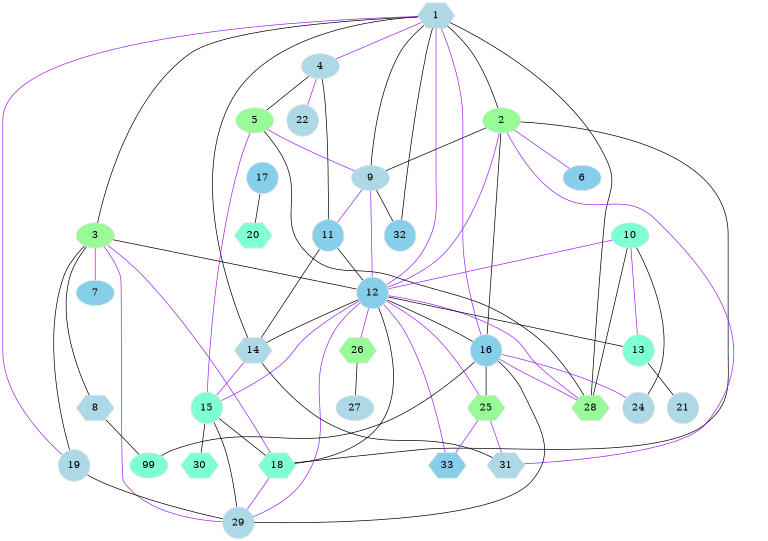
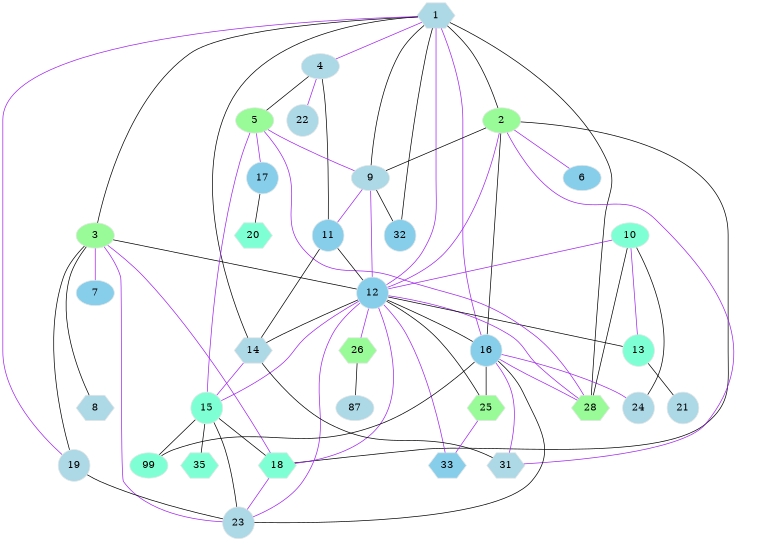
  graph {
    node [color=gray90 fillcolor=lightblue shape=circle style=filled]
    edge [color=black weight=1.0]
    1 [shape=hexagon]
    2 [fillcolor=palegreen shape=ellipse]
    3 [fillcolor=palegreen shape=ellipse]
    4 [shape=ellipse]
    9 [shape=ellipse]
    12 [fillcolor=skyblue]
    14 [shape=hexagon]
    16 [fillcolor=skyblue]
    19
    28 [fillcolor=palegreen shape=hexagon]
    32 [fillcolor=skyblue]
    6 [fillcolor=skyblue shape=ellipse]
    18 [fillcolor=aquamarine shape=hexagon]
    31 [shape=hexagon]
    8 [shape=hexagon]
    7 [fillcolor=skyblue shape=ellipse]
-   23 [label=29]
+   23
    5 [fillcolor=palegreen shape=ellipse]
    11 [fillcolor=skyblue]
    22
    n21 [fillcolor=aquamarine label=99 shape=ellipse]
    10 [fillcolor=aquamarine shape=ellipse]
    13 [fillcolor=aquamarine]
    24
    26 [fillcolor=palegreen shape=hexagon]
    15 [fillcolor=aquamarine]
    25 [fillcolor=palegreen shape=hexagon]
    33 [fillcolor=skyblue shape=hexagon]
-   27 [shape=ellipse]
+   27 [shape=ellipse label=87]
    17 [fillcolor=skyblue]
-   30 [fillcolor=aquamarine shape=hexagon]
+   30 [fillcolor=aquamarine shape=hexagon label=35]
    20 [fillcolor=aquamarine shape=hexagon]
    21
    1 -- 2 [weight=2.0]
    1 -- 3 [weight=2.0]
    1 -- 4 [color=purple weight=2.0]
    1 -- 9
    1 -- 12 [color=purple weight=7.0]
    1 -- 14 [weight=2.0]
    1 -- 16 [color=purple]
    1 -- 19 [color=purple]
    1 -- 28
    1 -- 32
    2 -- 9
    2 -- 12 [color=purple weight=5.0]
    2 -- 16
    2 -- 6 [color=purple]
    2 -- 18 [weight=2.0]
    2 -- 31 [color=purple]
    3 -- 12
    3 -- 19
    3 -- 18 [color=purple]
    3 -- 8
    3 -- 7 [color=purple weight=5.0]
    3 -- 23 [color=purple]
    4 -- 5
    4 -- 11
    4 -- 22 [color=purple weight=2.0]
    9 -- 12 [color=purple]
    9 -- 32 [weight=2.0]
    9 -- 11 [color=purple]
    12 -- 14 [weight=6.0]
    12 -- 16
    12 -- 28 [color=purple]
-   12 -- 18
+   12 -- 18 [color=purple]
    12 -- 23 [color=purple weight=2.0]
    12 -- 13
    12 -- 26 [color=purple weight=4.0]
    12 -- 15 [color=purple weight=4.0]
-   12 -- 25 [color=purple]
+   12 -- 25
    12 -- 33 [color=purple weight=2.0]
    14 -- 31
    14 -- 15 [color=purple]
    16 -- 28 [color=purple]
    16 -- 23
    16 -- n21
    16 -- 24 [color=purple]
    16 -- 25 [weight=2.0]
    19 -- 23 [weight=3.0]
    18 -- 23 [color=purple]
-   8 -- n21 [weight=2.0]
+   15 -- n21 [weight=2.0]
    5 -- 9 [color=purple]
-   5 -- 28
+   5 -- 28 [color=purple]
    5 -- 15 [color=purple]
+   5 -- 17 [color=purple]
    11 -- 12 [weight=2.0]
    11 -- 14
    10 -- 12 [color=purple]
    10 -- 28
    10 -- 13 [color=purple]
    10 -- 24
    13 -- 21 [weight=3.0]
    26 -- 27
    15 -- 18
    15 -- 23
    15 -- 30
-   25 -- 31 [color=purple]
+   16 -- 31 [color=purple]
    25 -- 33 [color=purple]
    17 -- 20
  }
